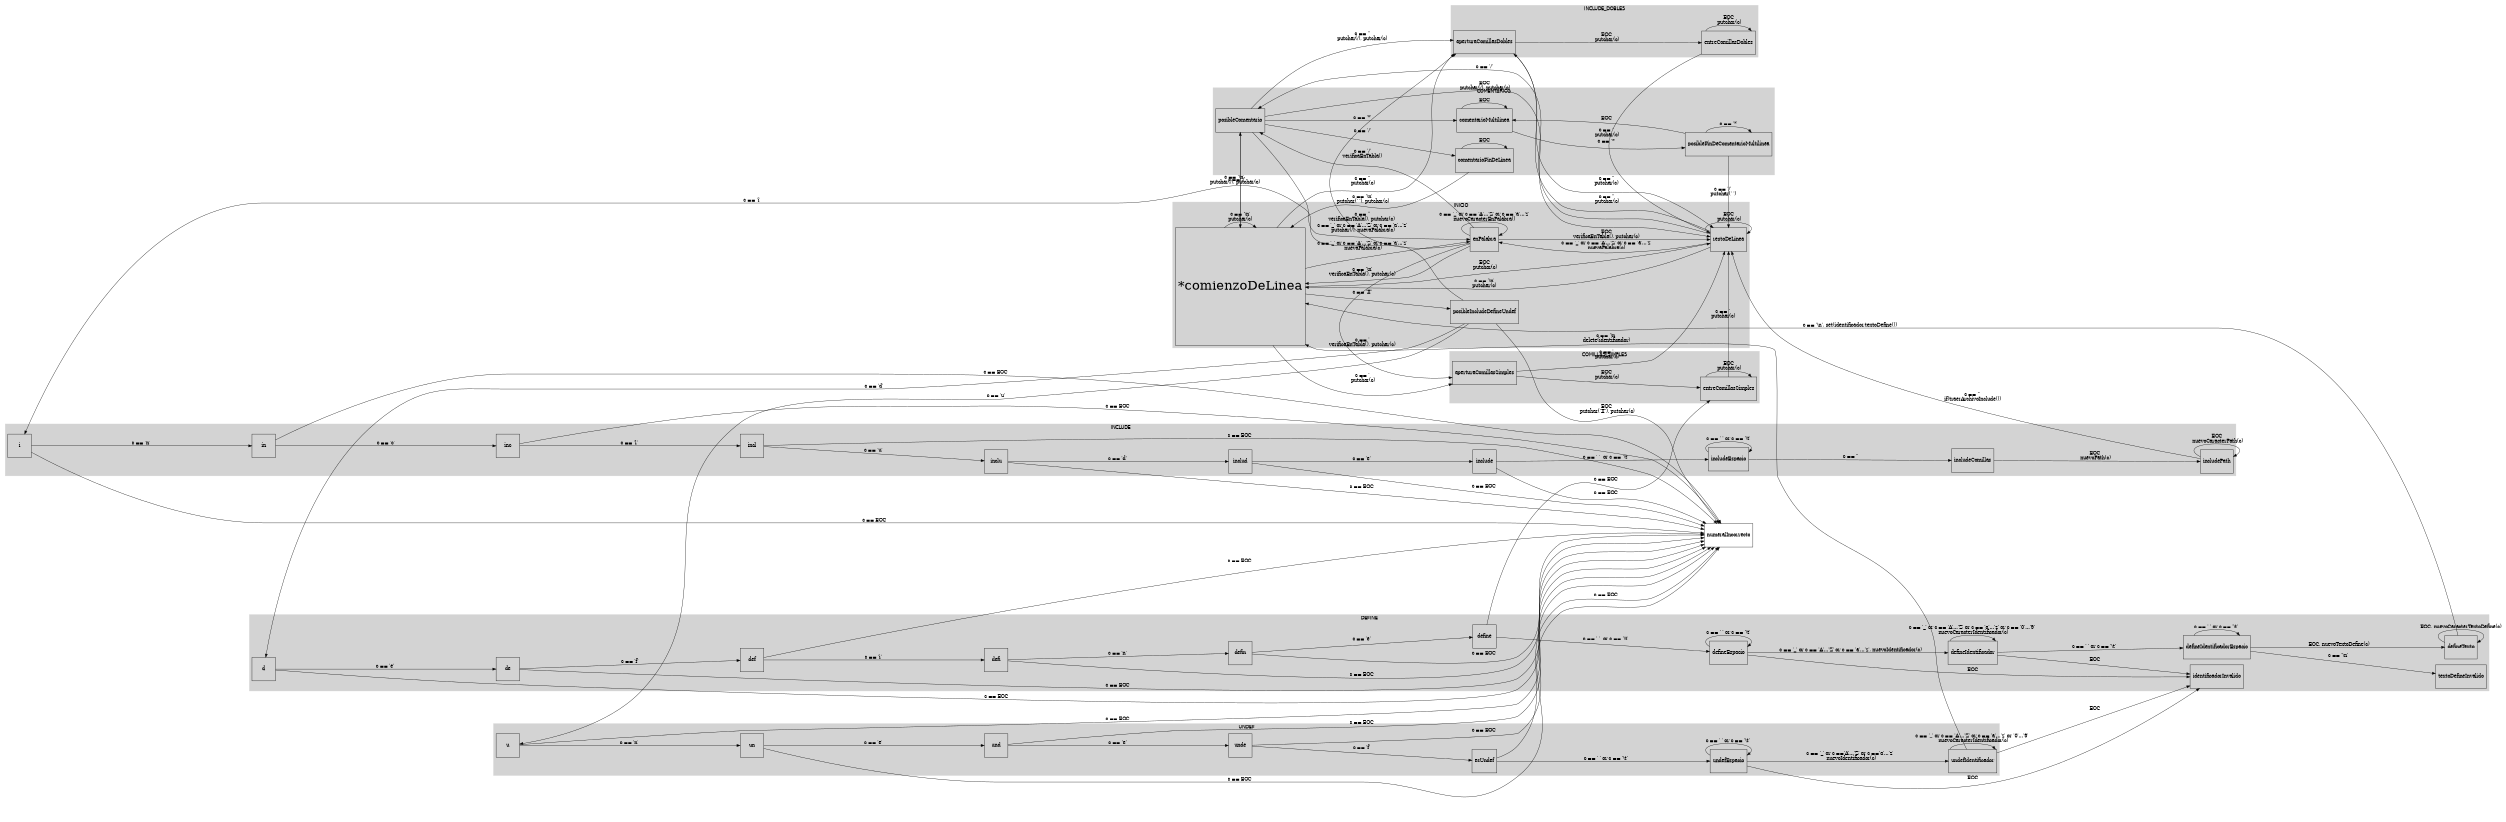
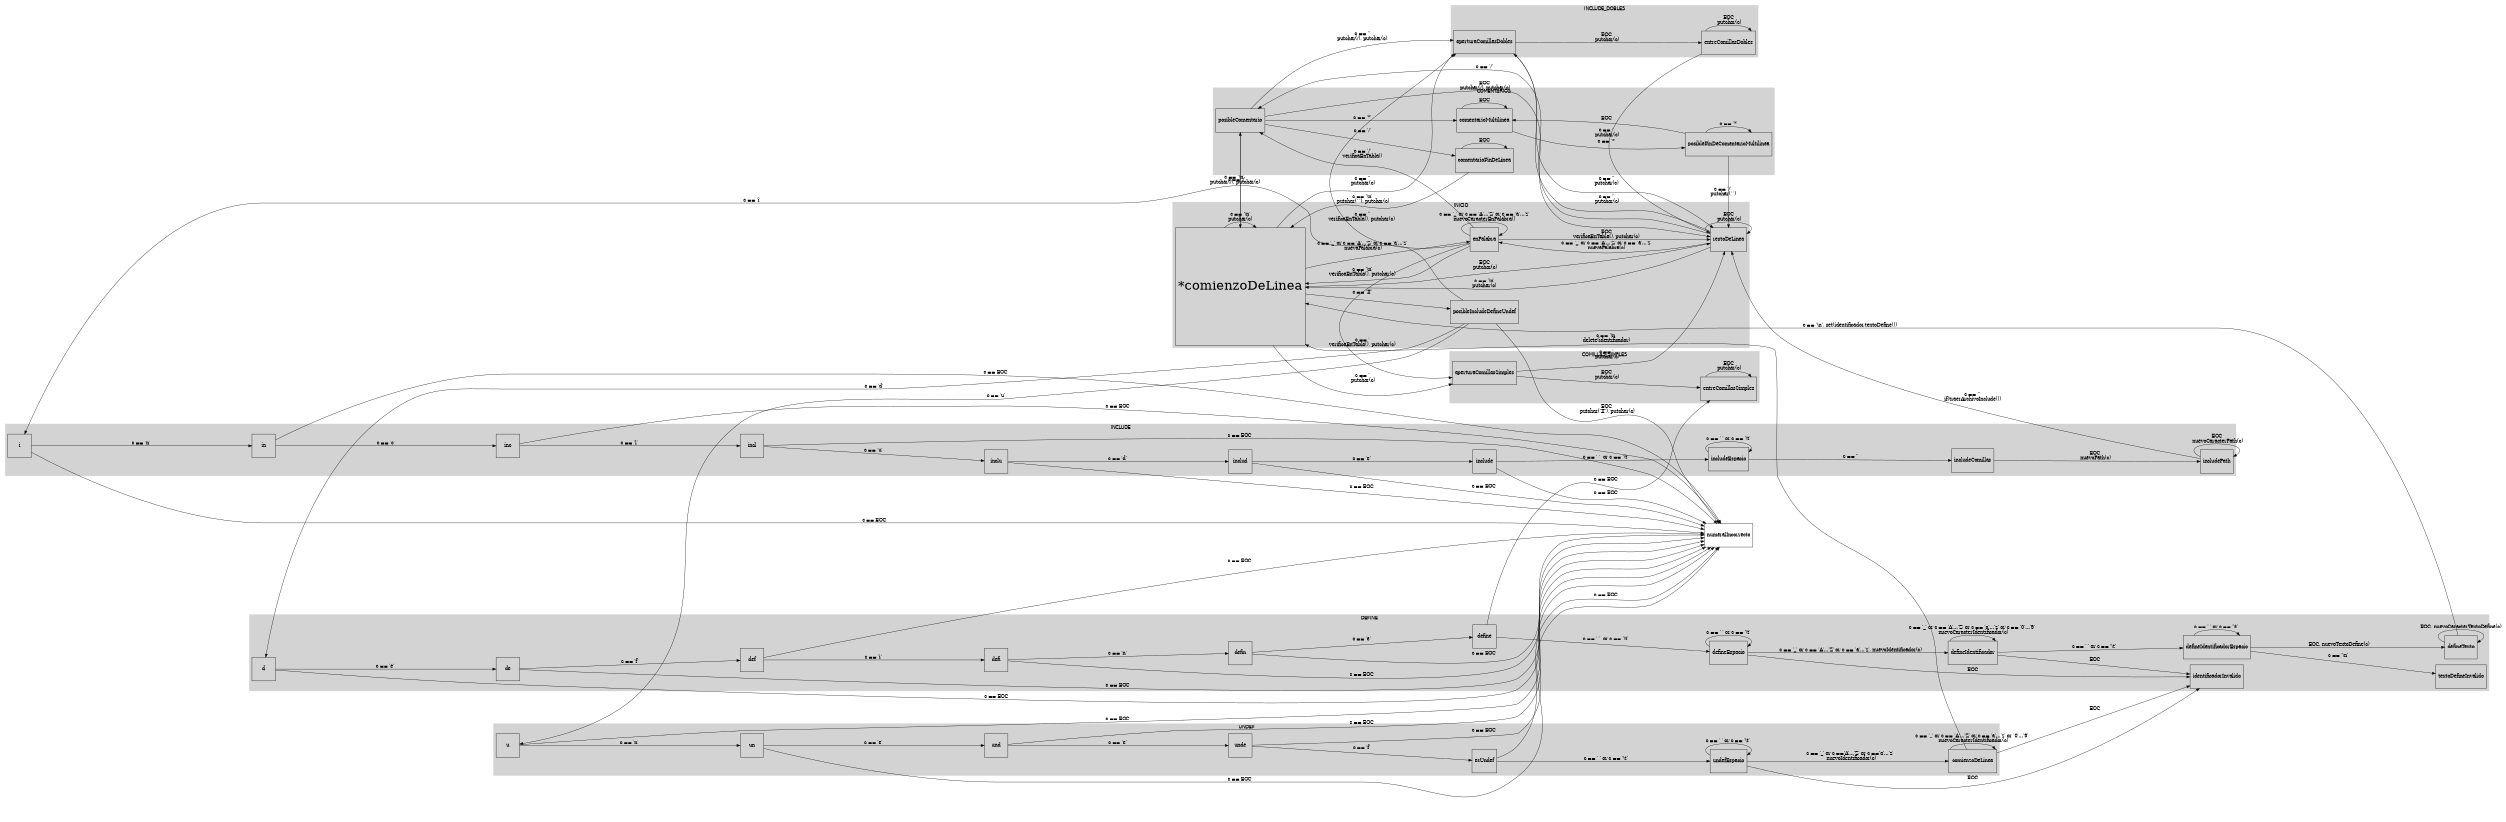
  digraph {
    decorate=true
    fontname=Helvetica
    labelfloat=false
    labelloc=t
    rankdir=LR
    ranksep=equally
    node [shape=box]
    "*comienzoDeLinea" [fontsize=40 height=5 width=5]
    enPalabra [height=1 width=1]
    restoDeLinea [height=1 width=1]
    posibleIncludeDefineUndef [height=1 width=1]
    comentarioFinDeLinea [height=1 width=1]
    comentarioMultilinea [height=1 width=1]
    posibleFinDeComentarioMultilinea [height=1 width=1]
    posibleComentario [height=1 width=1]
    aperturaComillasSimples [height=1 width=1]
    entreComillasSimples [height=1 width=1]
    aperturaComillasDobles [height=1 width=1]
    entreComillasDobles [height=1 width=1]
    d [height=1 width=1]
    de [height=1 width=1]
    def [height=1 width=1]
    defi [height=1 width=1]
    defin [height=1 width=1]
    define [height=1 width=1]
    defineEspacio [height=1 width=1]
    defineIdentificador [height=1 width=1]
    identificadorInvalido [height=1 width=1]
    defineIdentificadorEspacio [height=1 width=1]
    textoDefineInvalido [height=1 width=1]
    defineTexto [height=1 width=1]
    u [height=1 width=1]
    un [height=1 width=1]
    und [height=1 width=1]
    unde [height=1 width=1]
    esUndef [height=1 width=1]
    undefEspacio [height=1 width=1]
-   undefIdentificador [height=1 width=1]
+   undefIdentificador [height=1 width=1 label=comienzoDeLinea]
    i [height=1 width=1]
    in [height=1 width=1]
    inc [height=1 width=1]
    incl [height=1 width=1]
    inclu [height=1 width=1]
    includ [height=1 width=1]
    include [height=1 width=1]
    includeEspacio [height=1 width=1]
    includeComillas [height=1 width=1]
    includePath [height=1 width=1]
    numeralIncorrecto [height=1 width=1]
    subgraph cluster_1 {
      color=lightgrey
      label=INICIO
      style=filled
      "*comienzoDeLinea"
      enPalabra
      restoDeLinea
      posibleIncludeDefineUndef
    }
    subgraph cluster_2 {
      color=lightgrey
      label=COMENTARIOS
      style=filled
      comentarioFinDeLinea
      comentarioMultilinea
      posibleFinDeComentarioMultilinea
      posibleComentario
    }
    subgraph cluster_3 {
      color=lightgrey
      label=COMILLAS_SIMPLES
      style=filled
      aperturaComillasSimples
      entreComillasSimples
    }
    subgraph cluster_4 {
      color=lightgrey
      label=INCLUDE_DOBLES
      style=filled
      aperturaComillasDobles
      entreComillasDobles
    }
    subgraph cluster_5 {
      color=lightgrey
      label=DEFINE
      style=filled
      d
      de
      def
      defi
      defin
      define
      defineEspacio
      defineIdentificador
      identificadorInvalido
      defineIdentificadorEspacio
      textoDefineInvalido
      defineTexto
    }
    subgraph cluster_6 {
      color=lightgrey
      label=UNDEF
      style=filled
      u
      un
      und
      unde
      esUndef
      undefEspacio
      undefIdentificador
    }
    subgraph cluster_7 {
      color=lightgrey
      label=INCLUDE
      style=filled
      i
      in
      inc
      incl
      inclu
      includ
      include
      includeEspacio
      includeComillas
      includePath
    }
    "*comienzoDeLinea" -> "*comienzoDeLinea" [label=" c == '\\n' \n putchar(c) "]
    "*comienzoDeLinea" -> enPalabra [label=" c == '_' or c == 'A'...'Z' or c == 'a'...'z' \n nuevaPalabra(c)"]
    "*comienzoDeLinea" -> restoDeLinea [label=" EOC \n putchar(c)"]
    "*comienzoDeLinea" -> posibleIncludeDefineUndef [label=" c == '#' "]
    "*comienzoDeLinea" -> posibleComentario [label=" c == '/' "]
    "*comienzoDeLinea" -> aperturaComillasSimples [label=" c == ' \n putchar(c)"]
    "*comienzoDeLinea" -> aperturaComillasDobles [label=" c == \" \n putchar(c)"]
    enPalabra -> "*comienzoDeLinea" [label=" c == '\\n' \n verificaEnTabla(), putchar(c) "]
    enPalabra -> enPalabra [label=" c == '_' or c == 'A'...'Z' or c == 'a'...'z' \n nuevoCaracterEnPalabra() "]
    enPalabra -> restoDeLinea [label=" EOC \n verificaEnTabla(), putchar(c) "]
    enPalabra -> posibleComentario [label=" c == '/' \n verificaEnTabla() "]
    enPalabra -> aperturaComillasSimples [label=" c == ' \n verificaEnTabla(), putchar(c) "]
    enPalabra -> aperturaComillasDobles [label=" c == \" \n verificaEnTabla(), putchar(c)  "]
    restoDeLinea -> "*comienzoDeLinea" [label=" c == '\\n' \n putchar(c) "]
    restoDeLinea -> enPalabra [label=" c == '_' or c == 'A'...'Z' or c == 'a'...'z' \n nuevaPalabra(c) "]
    restoDeLinea -> restoDeLinea [label=" EOC \n putchar(c)"]
    restoDeLinea -> posibleComentario [label=" c == '/' "]
    restoDeLinea -> aperturaComillasDobles [label=" c == \" \n putchar(c)"]
    posibleIncludeDefineUndef -> d [label=" c == 'd' "]
    posibleIncludeDefineUndef -> u [label=" c == 'u' "]
    posibleIncludeDefineUndef -> i [label=" c == 'i' "]
    posibleIncludeDefineUndef -> numeralIncorrecto [label=" EOC \n putchar('#'), putchar(c)"]
    comentarioFinDeLinea -> "*comienzoDeLinea" [label=" c == '\\n' \n putchar(' '), putchar(c)"]
    comentarioFinDeLinea -> comentarioFinDeLinea [label=" EOC "]
    comentarioMultilinea -> comentarioMultilinea [label=" EOC "]
    comentarioMultilinea -> posibleFinDeComentarioMultilinea [label=" c == '*' "]
    posibleFinDeComentarioMultilinea -> restoDeLinea [label=" c == '/' \n putchar(' ')"]
    posibleFinDeComentarioMultilinea -> comentarioMultilinea [label=" EOC "]
    posibleFinDeComentarioMultilinea -> posibleFinDeComentarioMultilinea [label=" c == '*' "]
    posibleComentario -> "*comienzoDeLinea" [label=" c == '\\n' \n putchar(/), putchar(c)"]
-   posibleComentario -> enPalabra [label=" c == '_' or c == 'A'...'Z' or c == 'a'...'z' \n putchar(/), nuevaPalabra(c)"]
    posibleComentario -> restoDeLinea [label=" EOC \n putchar(/), putchar(c)"]
    posibleComentario -> comentarioFinDeLinea [label=" c == '/' "]
    posibleComentario -> comentarioMultilinea [label=" c == '*' "]
    posibleComentario -> aperturaComillasDobles [label=" c == \" \n putchar(/), putchar(c) "]
    aperturaComillasSimples -> restoDeLinea [label=" c == ' \n putchar(c)"]
    aperturaComillasSimples -> entreComillasSimples [label=" EOC \n putchar(c)"]
-   entreComillasSimples -> restoDeLinea [label=" c == ' \n putchar(c)"]
    entreComillasSimples -> entreComillasSimples [label=" EOC \n putchar(c)"]
    aperturaComillasDobles -> restoDeLinea [label=" c == \" \n putchar(c) "]
    aperturaComillasDobles -> entreComillasDobles [label=" EOC \n putchar(c)"]
    entreComillasDobles -> restoDeLinea [label=" c == \" \n putchar(c)"]
    entreComillasDobles -> entreComillasDobles [label=" EOC \n putchar(c)"]
    d -> de [label="c == 'e' "]
    d -> numeralIncorrecto [label="c == EOC"]
    de -> def [label="c == 'f'"]
    de -> numeralIncorrecto [label="c == EOC "]
    def -> defi [label="c == 'i' "]
    def -> numeralIncorrecto [label="c == EOC "]
    defi -> defin [label="c == 'n' "]
    defi -> numeralIncorrecto [label="c == EOC "]
    defin -> define [label="c == 'e' "]
    defin -> numeralIncorrecto [label="c == EOC "]
    define -> entreComillasSimples [label="c == EOC "]
    define -> defineEspacio [label="c == ' '  or c == '\\t' "]
    defineEspacio -> defineEspacio [label=" c == ' ' or c == '\\t' "]
    defineEspacio -> defineIdentificador [label=" c == '_' or c == 'A'...'Z' or c == 'a'...'z', nuevoIdentificador(c) "]
    defineEspacio -> identificadorInvalido [label=" EOC "]
    defineIdentificador -> defineIdentificador [label="c == '_' or c == 'A'...'Z' or c == 'a'...'z' or c == '0'...'9' \n nuevoCaracterIdentificador(c)"]
    defineIdentificador -> identificadorInvalido [label=" EOC "]
    defineIdentificador -> defineIdentificadorEspacio [label="c == ' ' or c == '\\t' "]
    defineIdentificadorEspacio -> defineIdentificadorEspacio [label="c == ' ' or c == '\\t' "]
    defineIdentificadorEspacio -> textoDefineInvalido [label="c == '\\n' "]
    defineIdentificadorEspacio -> defineTexto [label=" EOC, nuevoTextoDefine(c) "]
    defineTexto -> "*comienzoDeLinea" [label="c == '\\n', set(identificador,textoDefine()) "]
    defineTexto -> defineTexto [label=" EOC, nuevoCaracterTextoDefine(c) "]
    u -> un [label="c == 'n' "]
    u -> numeralIncorrecto [label="c == EOC "]
    un -> und [label="c == 'e' "]
    un -> numeralIncorrecto [label="c == EOC "]
    und -> unde [label="c == 'e' "]
    und -> numeralIncorrecto [label="c == EOC "]
    unde -> esUndef [label="c == 'f' "]
    unde -> numeralIncorrecto [label="c == EOC "]
    esUndef -> undefEspacio [label="c == ' ' or c == '\\t' "]
    esUndef -> numeralIncorrecto [label="c == EOC "]
    undefEspacio -> identificadorInvalido [label=" EOC "]
    undefEspacio -> undefEspacio [label="c == ' ' or c == '\\t' "]
    undefEspacio -> undefIdentificador [label="c == '_' or c =='A'...'Z' or c =='a'...'z' \n nuevoIdentificador(c)"]
    undefIdentificador -> "*comienzoDeLinea" [label="c == '\\n \n delete(identificador) "]
    undefIdentificador -> identificadorInvalido [label=" EOC "]
    undefIdentificador -> undefIdentificador [label="c == '_' or c == 'A'...'Z' or c == 'a'...'z' or '0'...'9' \n nuevoCaracterIdentificador(c)"]
    i -> in [label="c == 'n' "]
    i -> numeralIncorrecto [label="c == EOC"]
    in -> inc [label="c == 'c'"]
    in -> numeralIncorrecto [label="c == EOC "]
    inc -> incl [label="c == 'l' "]
    inc -> numeralIncorrecto [label="c == EOC "]
    incl -> inclu [label="c == 'u' "]
    incl -> numeralIncorrecto [label="c == EOC "]
    inclu -> includ [label="c == 'd' "]
    inclu -> numeralIncorrecto [label="c == EOC "]
    includ -> include [label="c == 'e' "]
    includ -> numeralIncorrecto [label="c == EOC "]
    include -> includeEspacio [label="c == ' '  or c == '\\t' "]
    include -> numeralIncorrecto [label="c == EOC "]
    includeEspacio -> includeEspacio [label=" c == ' ' or c == '\\t' "]
    includeEspacio -> includeComillas [label=" c == \" "]
    includeComillas -> includePath [label=" EOC \n nuevoPath(c)"]
    includePath -> restoDeLinea [label="c == \" \n if(traerArchivoInclude()) "]
    includePath -> includePath [label=" EOC \n nuevoCaracterPath(c)"]
  }
